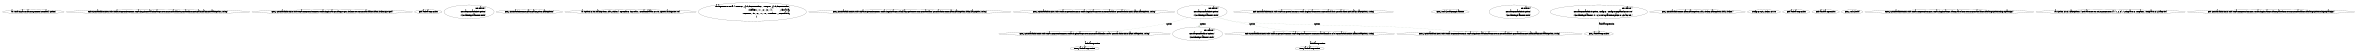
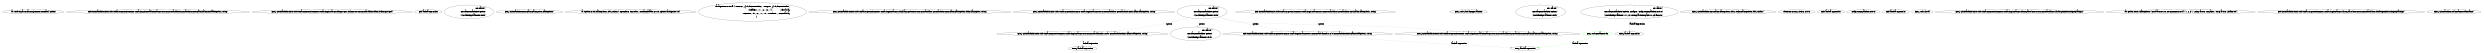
  digraph {
    node [cluster="lambda expression" file="InstanceBuilder.cs"]
    edge [color=darkseagreen4 style=dashed]
    n1 [cluster="CommandLine.Tests.Unit.Attributes.OptionArrayAttributeFixture.Should_correctly_parse_two_consecutive_arrays()" label="var result = parser.ParseArguments(command, options)" span="27-27"]
    n2 [cluster="CommandLine.Tests.Unit.UnParserExtensionsTests.UnParsing_immutable_instance_returns_command_line(CommandLine.Tests.Fakes.FakeImmutableOptions, string)" label="Exit CommandLine.Tests.Unit.UnParserExtensionsTests.UnParsing_immutable_instance_returns_command_line(CommandLine.Tests.Fakes.FakeImmutableOptions, string)" span="33-33"]
    n3 [cluster="CommandLine.Tests.Unit.UnParserExtensionsTests.UnParsing_instance_with_group_switches_returns_command_line_with_switches_grouped()" label="Entry CommandLine.Tests.Unit.UnParserExtensionsTests.UnParsing_instance_with_group_switches_returns_command_line_with_switches_grouped()" span="50-50"]
    n4 [label="Exit lambda expression" span="31-31"]
    n5 [cluster="CommandLine.Tests.Unit.UnParserExtensionsTests.UnParsing_instance_with_fsharp_option_returns_command_line(CommandLine.Tests.Fakes.FakeOptionsWithFSharpOption, string)" label="new Parser()\r\n                .FormatCommandLine(options)\r\n                .ShouldBeEquivalentTo(result)" span="44-46"]
    n6 [cluster="CommandLine.Tests.Fakes.FakeOptions.FakeOptions()" label="Entry CommandLine.Tests.Fakes.FakeOptions.FakeOptions()" span="6-6"]
    n7 [cluster="CommandLine.Tests.Unit.UnParserExtensionsTests.UnParsing_instance_with_group_switches_returns_command_line_with_switches_grouped()" label="var options = new FakeOptionsWithSwitches { InputFile = ''input.bin'', HumanReadable = true, IgnoreWarnings = true }" span="52-52"]
    n8 [cluster="CommandLine.Tests.Unit.Attributes.OptionArrayAttributeFixture.Should_correctly_parse_two_consecutive_arrays()" label="var argumets = new[] { ''--source'', @''d:/document.docx'', ''--output'', @''d:/document.xlsx'',\r\n                    ''--headers'', ''1'', ''2'', ''3'', ''4'',              // first array\r\n                    ''--content'', ''5'', ''6'', ''7'', ''8'', ''--verbose''  // second array\r\n                }" span="21-24"]
    n9 [cluster="CommandLine.Tests.Unit.UnParserExtensionsTests.UnParsing_instance_with_fsharp_option_returns_command_line(CommandLine.Tests.Fakes.FakeOptionsWithFSharpOption, string)" label="Entry CommandLine.Tests.Unit.UnParserExtensionsTests.UnParsing_instance_with_fsharp_option_returns_command_line(CommandLine.Tests.Fakes.FakeOptionsWithFSharpOption, string)" span="42-42"]
    n10 [cluster="CommandLine.Tests.Unit.UnParserExtensionsTests.UnParsing_instance_returns_command_line(CommandLine.Tests.Fakes.FakeOptions, string)" label="Entry CommandLine.Tests.Unit.UnParserExtensionsTests.UnParsing_instance_returns_command_line(CommandLine.Tests.Fakes.FakeOptions, string)" span="15-15"]
    n11 [cluster="CommandLine.Tests.Unit.UnParserExtensionsTests.UnParsing_instance_returns_command_line(CommandLine.Tests.Fakes.FakeOptions, string)" label="new Parser()\r\n                .FormatCommandLine(options)\r\n                .ShouldBeEquivalentTo(result)" span="17-19"]
    n12 [cluster="CommandLine.Tests.Unit.UnParserExtensionsTests.UnParsing_instance_returns_command_line_for_verbs(CommandLine.Tests.Fakes.AddOptions, string)" label="Entry CommandLine.Tests.Unit.UnParserExtensionsTests.UnParsing_instance_returns_command_line_for_verbs(CommandLine.Tests.Fakes.AddOptions, string)" span="24-24"]
    n13 [cluster="CommandLine.Tests.Unit.UnParserExtensionsTests.UnParsing_instance_returns_command_line_for_verbs(CommandLine.Tests.Fakes.AddOptions, string)" label="new Parser()\r\n                .FormatCommandLine(options)\r\n                .ShouldBeEquivalentTo(result)" span="26-28"]
    n14 [cluster="CommandLine.Tests.Unit.UnParserExtensionsTests.UnParsing_instance_returns_command_line_for_verbs(CommandLine.Tests.Fakes.AddOptions, string)" label="Exit CommandLine.Tests.Unit.UnParserExtensionsTests.UnParsing_instance_returns_command_line_for_verbs(CommandLine.Tests.Fakes.AddOptions, string)" span="24-24"]
    n15 [cluster="CommandLine.Tests.Unit.UnParserExtensionsTests.UnParsing_immutable_instance_returns_command_line(CommandLine.Tests.Fakes.FakeImmutableOptions, string)" label="Entry CommandLine.Tests.Unit.UnParserExtensionsTests.UnParsing_immutable_instance_returns_command_line(CommandLine.Tests.Fakes.FakeImmutableOptions, string)" span="33-33"]
    n16 [label="Entry lambda expression" span="31-31"]
    n17 [label="Entry lambda expression" span="54-54"]
    n18 [cluster="CommandLine.Tests.Unit.UnParserExtensionsTests.UnParsing_instance_returns_command_line(CommandLine.Tests.Fakes.FakeOptions, string)" label="Exit CommandLine.Tests.Unit.UnParserExtensionsTests.UnParsing_instance_returns_command_line(CommandLine.Tests.Fakes.FakeOptions, string)" span="15-15"]
    n19 [cluster="Unk.ShouldBeEquivalentTo" label="Entry Unk.ShouldBeEquivalentTo"]
    n20 [cluster="CommandLine.Tests.Unit.UnParserExtensionsTests.UnParsing_immutable_instance_returns_command_line(CommandLine.Tests.Fakes.FakeImmutableOptions, string)" label="new Parser()\r\n                .FormatCommandLine(options)\r\n                .ShouldBeEquivalentTo(result)" span="35-37"]
+   n21 [cluster="Unk.ContainInOrder" color=green community=0 label="Entry Unk.ContainInOrder" prediction=0]
    n22 [label="Entry lambda expression" span="63-63"]
    n23 [cluster="CommandLine.Tests.Fakes.FakeOptionsWithSwitches.FakeOptionsWithSwitches()" label="Entry CommandLine.Tests.Fakes.FakeOptionsWithSwitches.FakeOptionsWithSwitches()" span="4-4"]
-   n24 [label="config.GroupSwitches = true" span="54-54"]
+   n24 [label="document.GroupSwitches = true" span="54-54"]
    n25 [label="Exit lambda expression" span="54-54"]
+   n26 [label="config.UseEqualToken = true" span="63-63"]
    n27 [label="Exit lambda expression" span="63-63"]
    n28 [cluster="Unk.Should" label="Entry Unk.Should"]
    n29 [cluster="CommandLine.Tests.Unit.UnParserExtensionsTests.UnParsing_instance_with_equal_token_returns_command_line_with_long_option_using_equal_sign()" label="Entry CommandLine.Tests.Unit.UnParserExtensionsTests.UnParsing_instance_with_equal_token_returns_command_line_with_long_option_using_equal_sign()" span="59-59"]
    n30 [cluster="CommandLine.Tests.Unit.UnParserExtensionsTests.UnParsing_instance_with_equal_token_returns_command_line_with_long_option_using_equal_sign()" label="new Parser()\r\n                .FormatCommandLine(options, config => config.UseEqualToken = true)\r\n                .ShouldBeEquivalentTo(''-i 1 2 3 --stringvalue=nospaces -x 123456789'')" span="62-64"]
    n31 [cluster="CommandLine.Tests.Unit.UnParserExtensionsTests.UnParsing_instance_with_equal_token_returns_command_line_with_long_option_using_equal_sign()" label="var options = new FakeOptions { BoolValue = true, IntSequence = new[] { 1, 2, 3 }, StringValue = ''nospaces'', LongValue = 123456789 }" span="61-61"]
    n32 [cluster="CommandLine.Tests.Unit.UnParserExtensionsTests.UnParsing_instance_with_equal_token_returns_command_line_with_long_option_using_equal_sign()" label="Exit CommandLine.Tests.Unit.UnParserExtensionsTests.UnParsing_instance_with_equal_token_returns_command_line_with_long_option_using_equal_sign()" span="59-59"]
+   n33 [cluster="CommandLine.NullInstance.NullInstance()" file="InstanceBuilder_new.cs" label="Entry CommandLine.NullInstance.NullInstance()" span="9-9"]
    n11 -> n12 [label=options]
    n11 -> n13 [label=options]
    n11 -> n14 [label=options]
    n11 -> n15 [label=options]
    n12 -> n16 [label="lambda expression"]
    n14 -> n17 [label="lambda expression"]
+   n21 -> n17 [color=green label="lambda expression"]
    n30 -> n22 [label="lambda expression"]
  }
